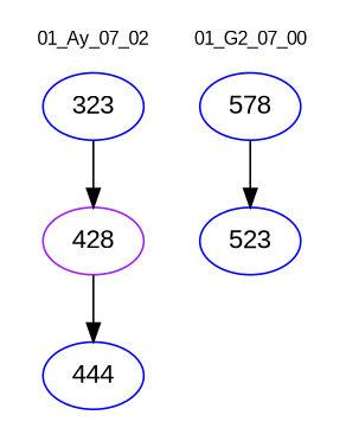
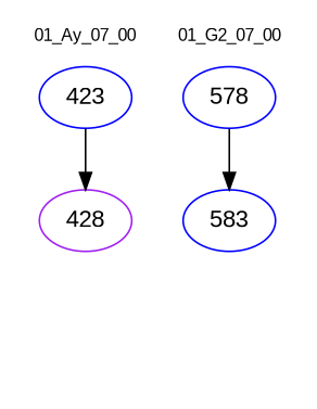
  digraph {
    fontname="Liberation Sans"
    node [color=blue fontname="Liberation Sans"]
    edge [color=black fontname="Liberation Sans"]
    n1 [color=purple label=428]
-   n2 [label=323]
-   n3 [label=444]
+   n2 [label=423]
    n4 [label=578]
-   n5 [label=523]
+   n5 [label=583]
    subgraph cluster_1 {
      color=white
      fontsize=10
-     label="01_Ay_07_02"
+     label="01_Ay_07_00"
      n1
      n2
-     n3
    }
    subgraph cluster_2 {
      color=white
      fontsize=10
      label="01_G2_07_00"
      n4
      n5
    }
-   n1 -> n3
    n2 -> n1
    n4 -> n5
  }
